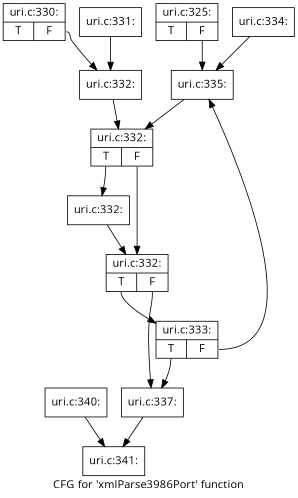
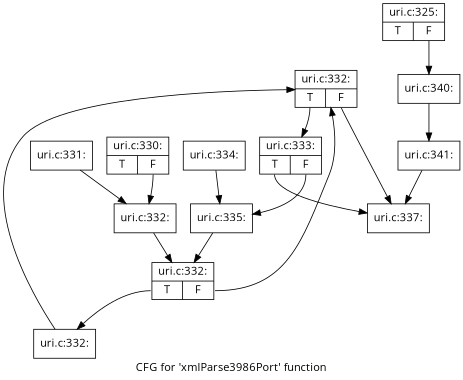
  digraph {
    fontname="Open Sans"
    label="CFG for 'xmlParse3986Port' function"
    node [fontname="Open Sans" shape=record]
    edge [fontname="Open Sans"]
    n1 [label="{uri.c:325:|{<s0>T|<s1>F}}"]
    n2 [label="{uri.c:340:}"]
    n3 [label="{uri.c:341:}"]
    n4 [label="{uri.c:330:|{<s0>T|<s1>F}}"]
    n5 [label="{uri.c:332:}"]
    n6 [label="{uri.c:331:}"]
    n7 [label="{uri.c:332:|{<s0>T|<s1>F}}"]
    n8 [label="{uri.c:332:}"]
    n9 [label="{uri.c:332:|{<s0>T|<s1>F}}"]
    n10 [label="{uri.c:333:|{<s0>T|<s1>F}}"]
    n11 [label="{uri.c:337:}"]
    n12 [label="{uri.c:335:}"]
    n13 [label="{uri.c:334:}"]
-   n1 -> n12 [tailport=s1]
+   n1 -> n2 [tailport=s1]
    n2 -> n3
    n4 -> n5 [tailport=s1]
    n5 -> n7
    n6 -> n5
    n7 -> n8 [tailport=s0]
    n7 -> n9 [tailport=s1]
    n8 -> n9
    n9 -> n10 [tailport=s0]
    n9 -> n11 [tailport=s1]
    n10 -> n11 [tailport=s0]
    n10 -> n12 [tailport=s1]
-   n11 -> n3
+   n3 -> n11
    n12 -> n7
    n13 -> n12
  }
